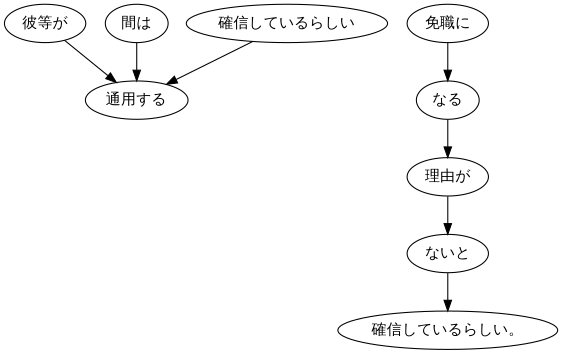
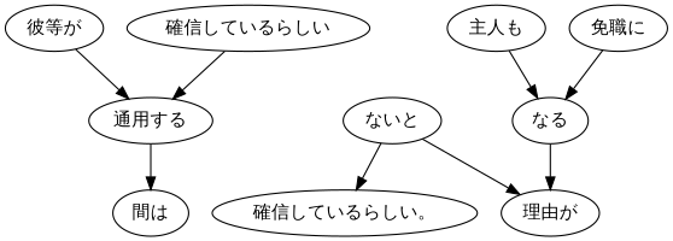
  digraph {
    fontname="Source Code Pro"
    node [fontname="Source Code Pro"]
    edge [fontname="Source Code Pro"]
    n1 [label="彼等が"]
    n2 [label="通用する"]
    n3 [label="間は"]
    n4 [label="確信しているらしい"]
    n5 [label="ないと"]
    n6 [label="確信しているらしい。"]
+   n7 [label="主人も"]
    n8 [label="なる"]
    n9 [label="理由が"]
    n10 [label="免職に"]
    n1 -> n2
-   n3 -> n2
+   n2 -> n3
    n4 -> n2
    n5 -> n6
+   n7 -> n8
    n8 -> n9
-   n9 -> n5
+   n5 -> n9
    n10 -> n8
  }
